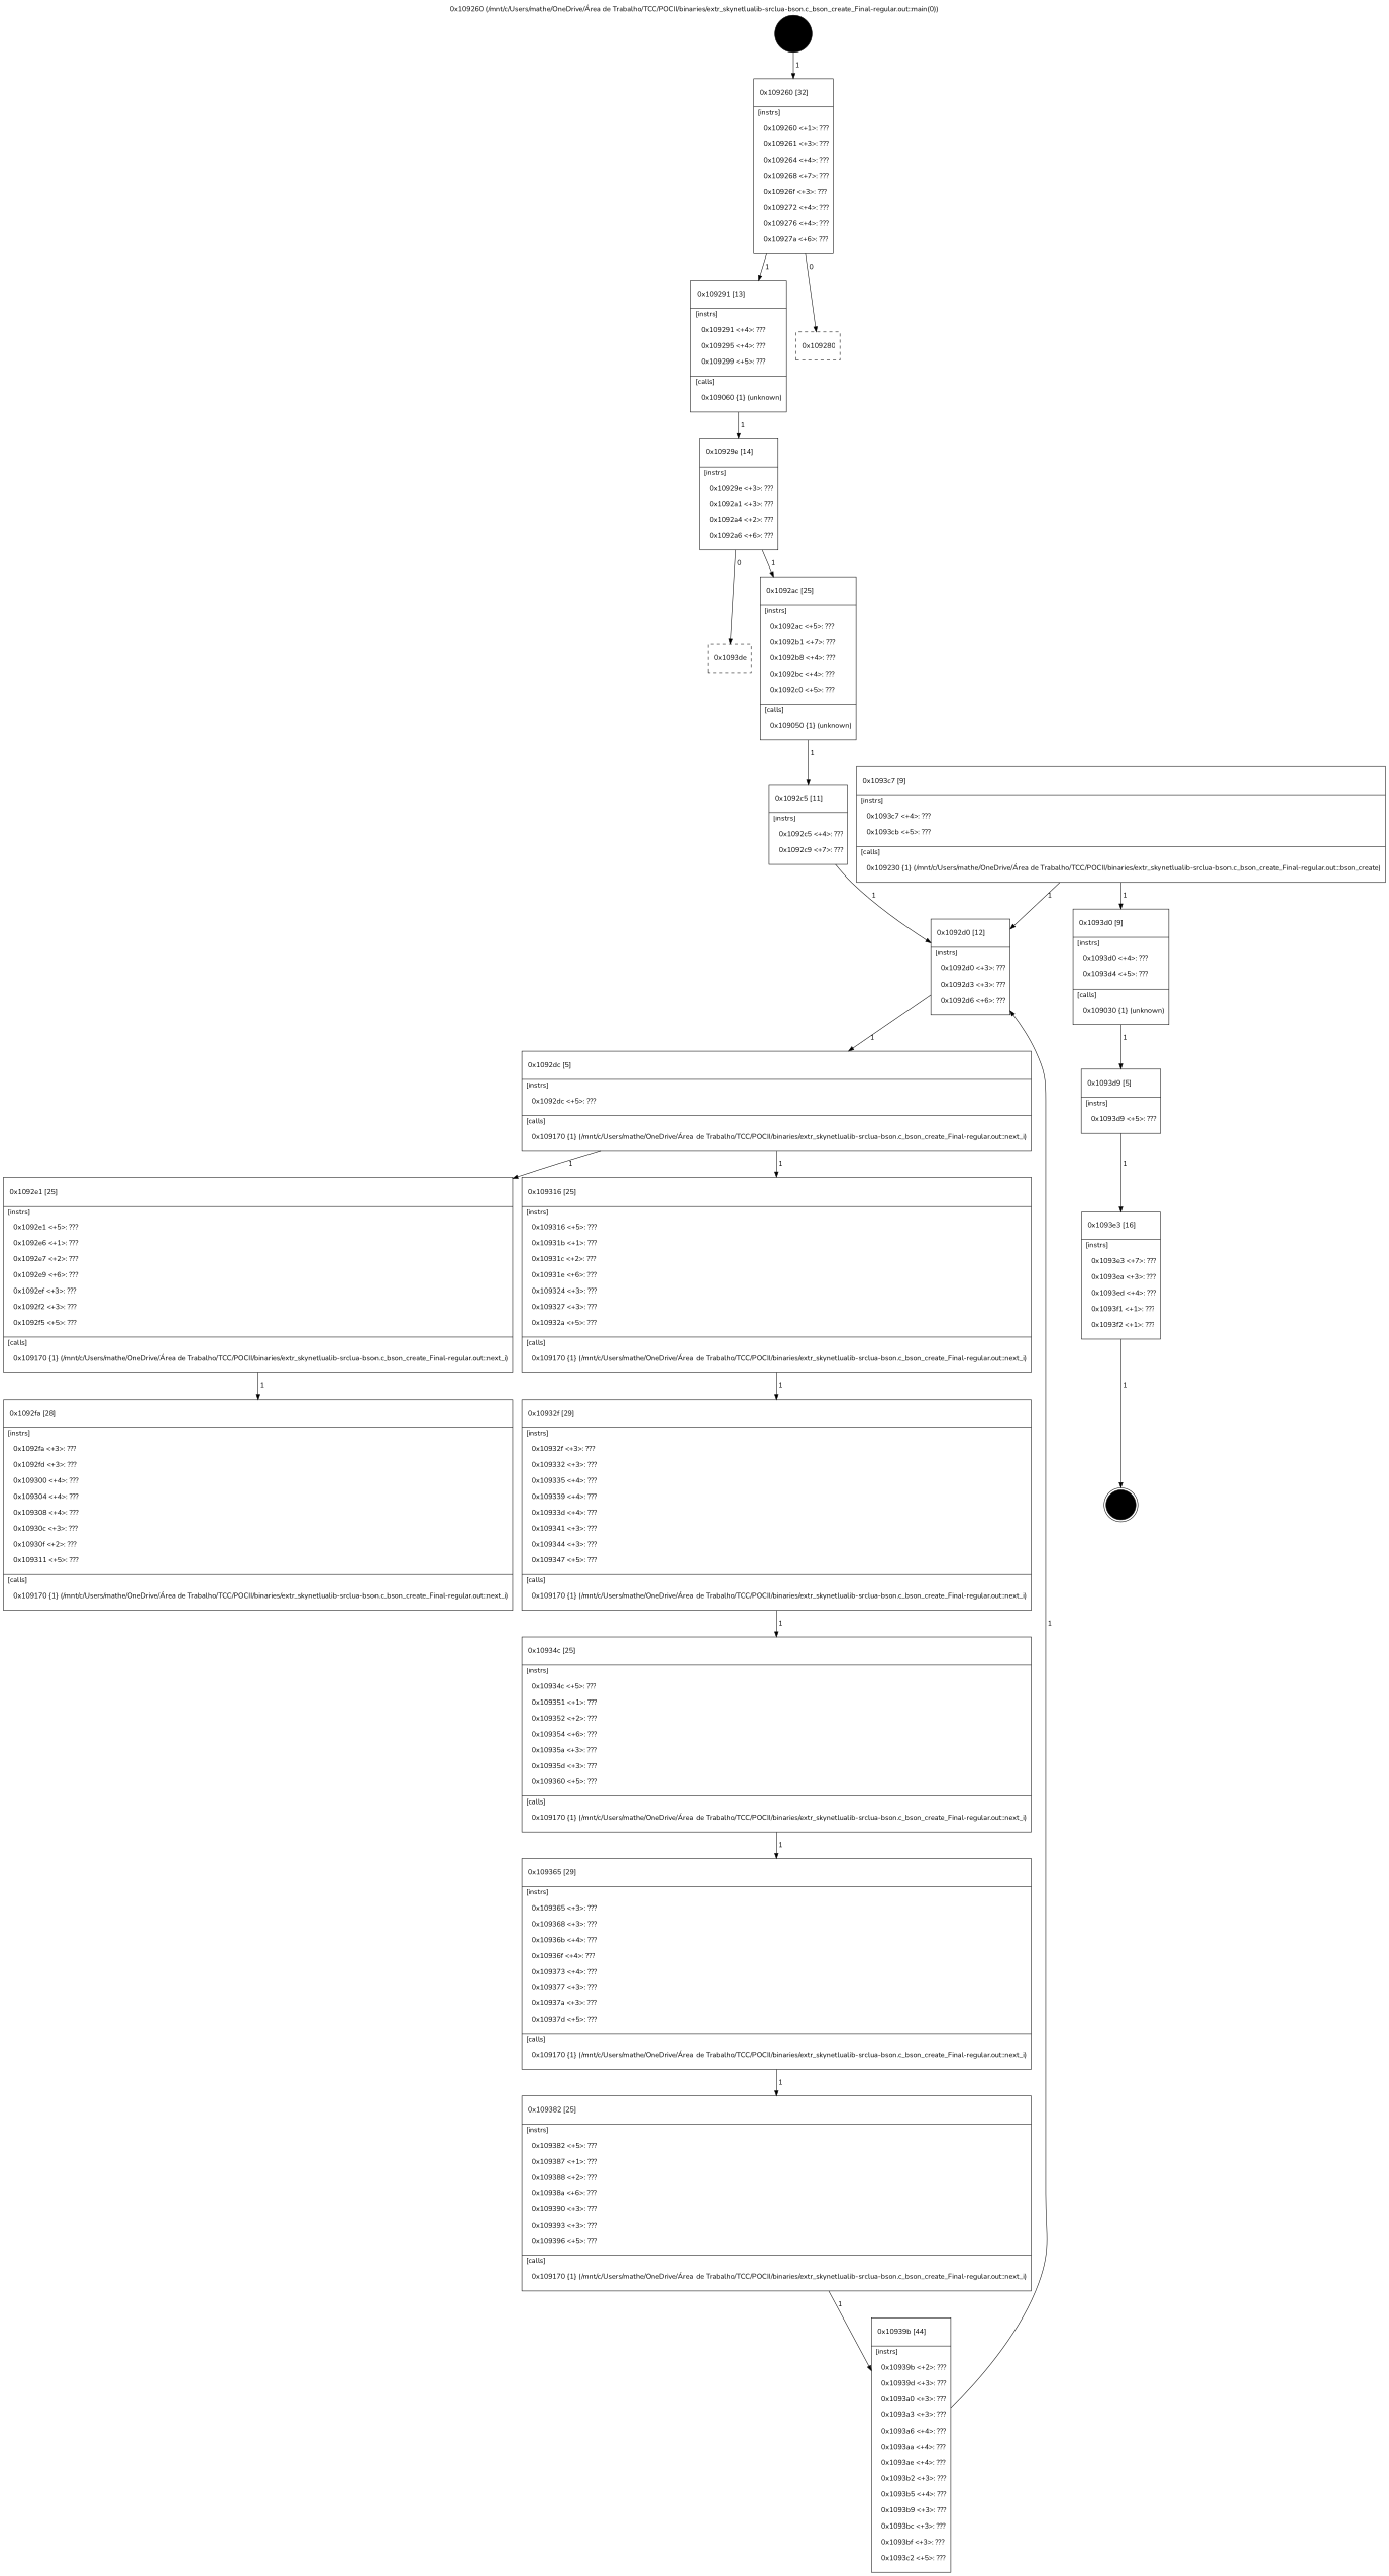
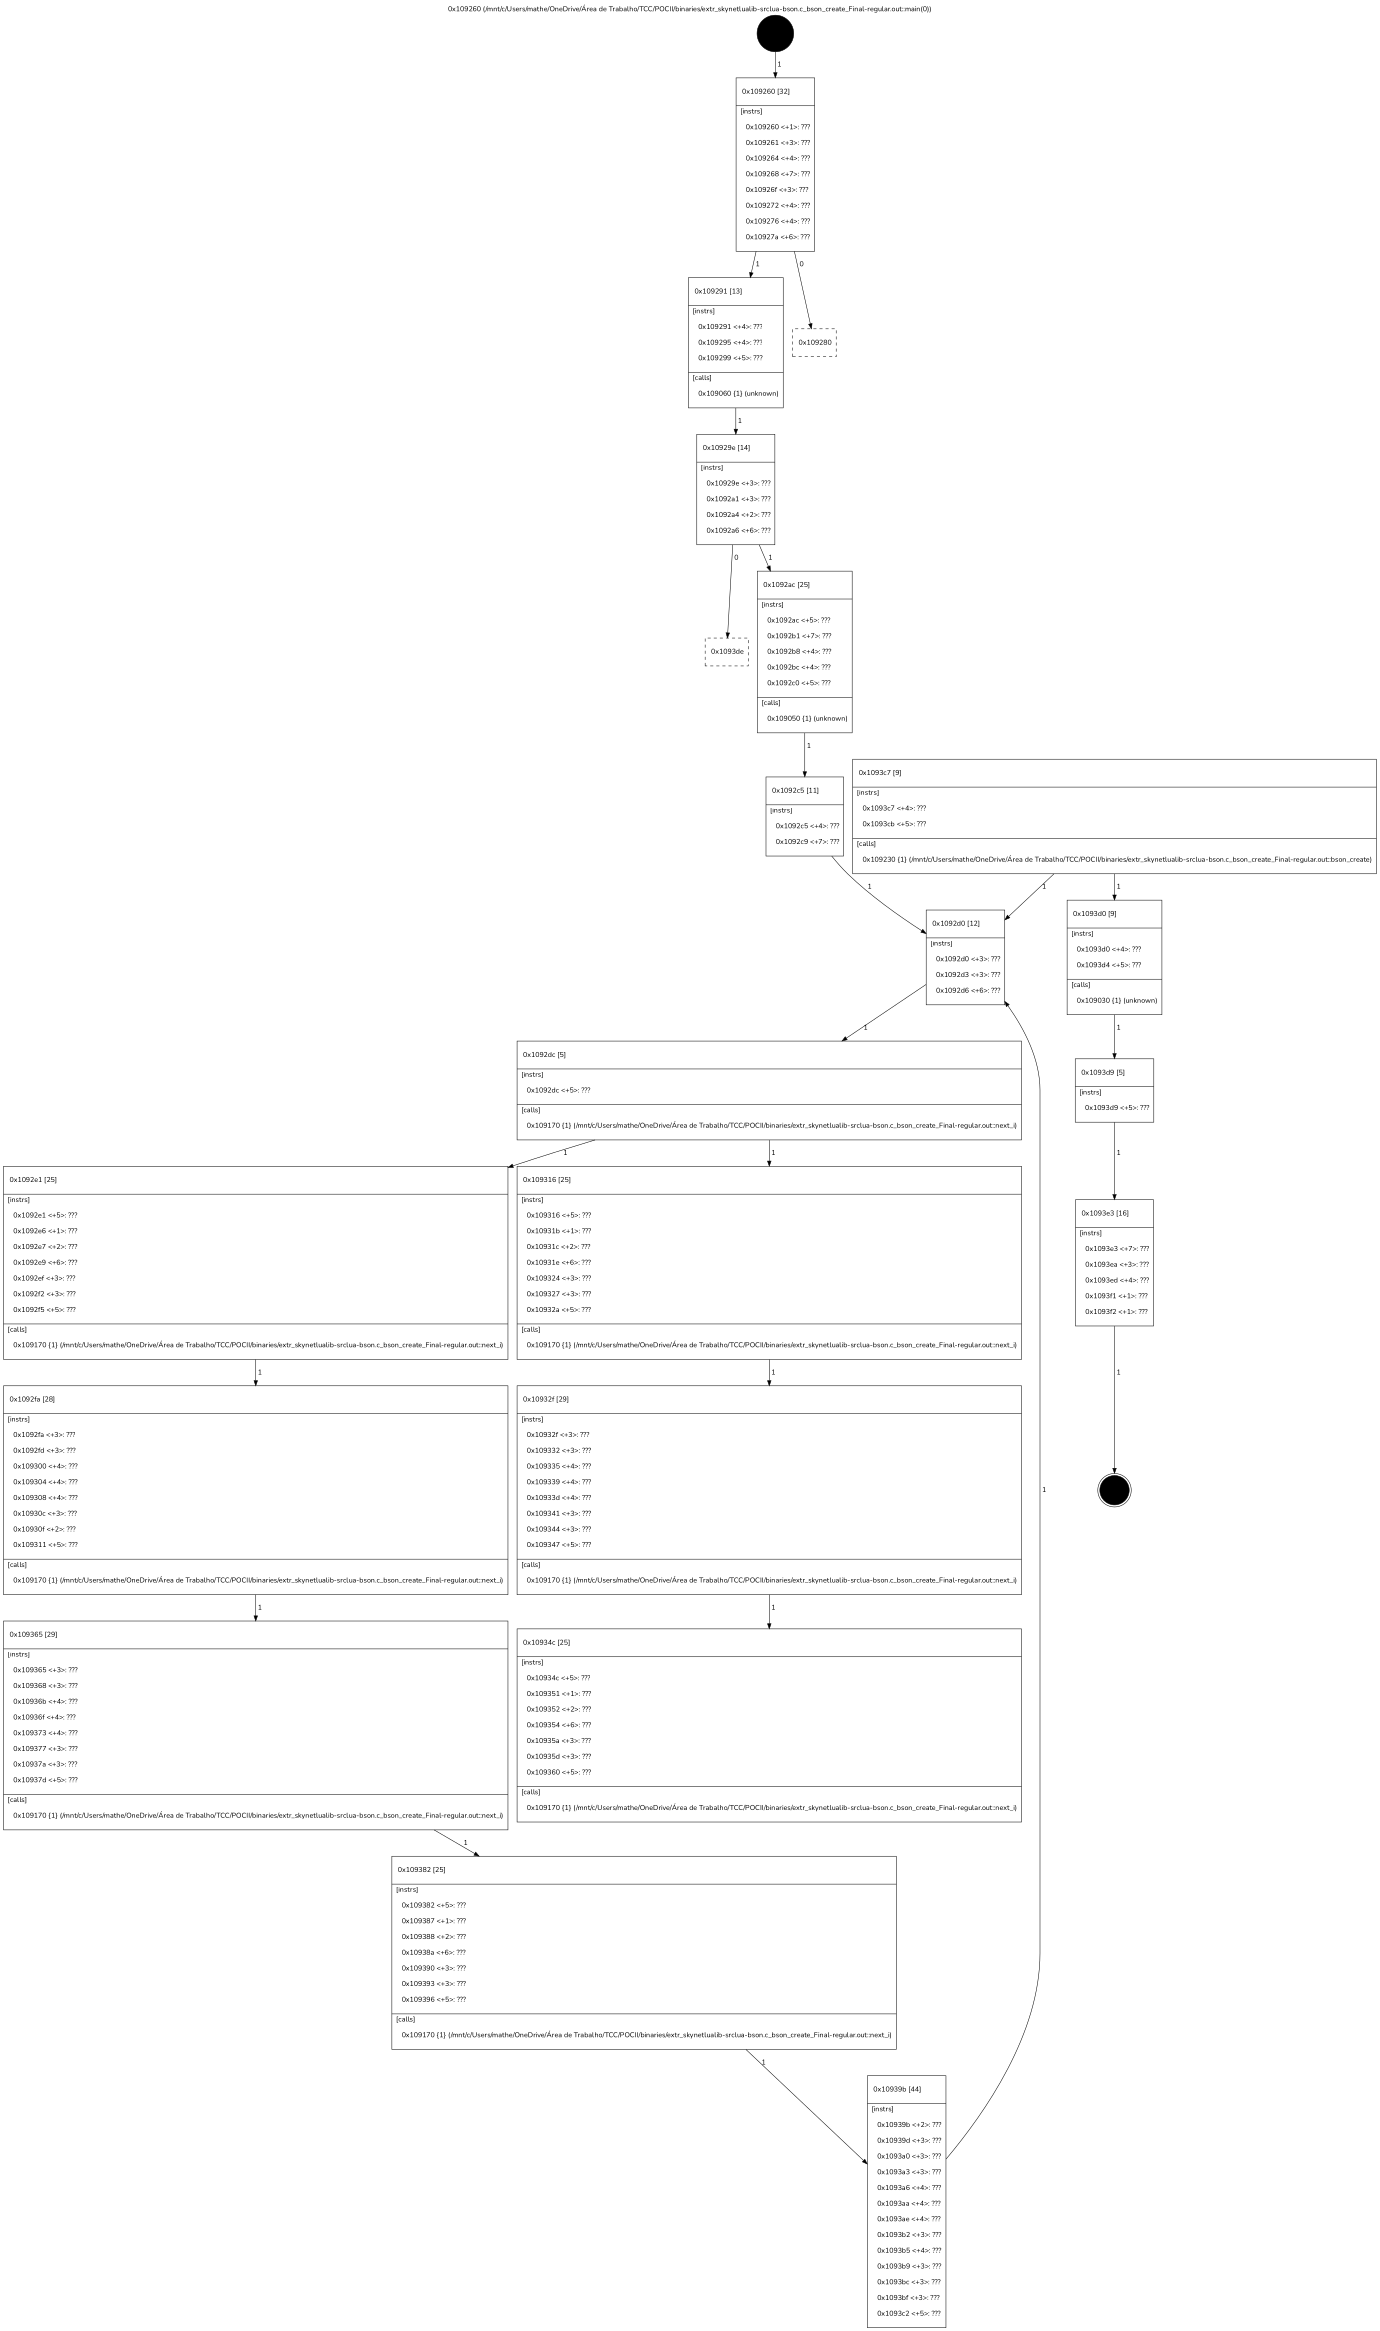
  digraph {
    fontname=Nunito
    label="0x109260 (/mnt/c/Users/mathe/OneDrive/Área de Trabalho/TCC/POCII/binaries/extr_skynetlualib-srclua-bson.c_bson_create_Final-regular.out::main(0))"
    labelloc=t
    node [fontname=Nunito shape=record]
    edge [fontname=Nunito]
    Entry [fillcolor=black height=0.3 shape=circle style=filled width=0.3]
    n2 [label="{\n     0x109260 [32]\l\n     | [instrs]\l\n     &nbsp;&nbsp;0x109260 \<+1\>: ???\l\n     &nbsp;&nbsp;0x109261 \<+3\>: ???\l\n     &nbsp;&nbsp;0x109264 \<+4\>: ???\l\n     &nbsp;&nbsp;0x109268 \<+7\>: ???\l\n     &nbsp;&nbsp;0x10926f \<+3\>: ???\l\n     &nbsp;&nbsp;0x109272 \<+4\>: ???\l\n     &nbsp;&nbsp;0x109276 \<+4\>: ???\l\n     &nbsp;&nbsp;0x10927a \<+6\>: ???\l\n  }"]
    n3 [label="{\n     0x109291 [13]\l\n     | [instrs]\l\n     &nbsp;&nbsp;0x109291 \<+4\>: ???\l\n     &nbsp;&nbsp;0x109295 \<+4\>: ???\l\n     &nbsp;&nbsp;0x109299 \<+5\>: ???\l\n     | [calls]\l\n     &nbsp;&nbsp;0x109060 \{1\} (unknown)\l\n  }"]
    n4 [label="{\n     0x109280\l\n  }" style=dashed]
    n5 [label="{\n     0x10929e [14]\l\n     | [instrs]\l\n     &nbsp;&nbsp;0x10929e \<+3\>: ???\l\n     &nbsp;&nbsp;0x1092a1 \<+3\>: ???\l\n     &nbsp;&nbsp;0x1092a4 \<+2\>: ???\l\n     &nbsp;&nbsp;0x1092a6 \<+6\>: ???\l\n  }"]
    n6 [label="{\n     0x1093de\l\n  }" style=dashed]
    n7 [label="{\n     0x1092ac [25]\l\n     | [instrs]\l\n     &nbsp;&nbsp;0x1092ac \<+5\>: ???\l\n     &nbsp;&nbsp;0x1092b1 \<+7\>: ???\l\n     &nbsp;&nbsp;0x1092b8 \<+4\>: ???\l\n     &nbsp;&nbsp;0x1092bc \<+4\>: ???\l\n     &nbsp;&nbsp;0x1092c0 \<+5\>: ???\l\n     | [calls]\l\n     &nbsp;&nbsp;0x109050 \{1\} (unknown)\l\n  }"]
    n8 [label="{\n     0x1092c5 [11]\l\n     | [instrs]\l\n     &nbsp;&nbsp;0x1092c5 \<+4\>: ???\l\n     &nbsp;&nbsp;0x1092c9 \<+7\>: ???\l\n  }"]
    n9 [label="{\n     0x1092d0 [12]\l\n     | [instrs]\l\n     &nbsp;&nbsp;0x1092d0 \<+3\>: ???\l\n     &nbsp;&nbsp;0x1092d3 \<+3\>: ???\l\n     &nbsp;&nbsp;0x1092d6 \<+6\>: ???\l\n  }"]
    Exit [fillcolor=black height=0.3 peripheries=2 shape=circle style=filled width=0.3]
    n11 [label="{\n     0x1092dc [5]\l\n     | [instrs]\l\n     &nbsp;&nbsp;0x1092dc \<+5\>: ???\l\n     | [calls]\l\n     &nbsp;&nbsp;0x109170 \{1\} (/mnt/c/Users/mathe/OneDrive/Área de Trabalho/TCC/POCII/binaries/extr_skynetlualib-srclua-bson.c_bson_create_Final-regular.out::next_i)\l\n  }"]
    n12 [label="{\n     0x1093c7 [9]\l\n     | [instrs]\l\n     &nbsp;&nbsp;0x1093c7 \<+4\>: ???\l\n     &nbsp;&nbsp;0x1093cb \<+5\>: ???\l\n     | [calls]\l\n     &nbsp;&nbsp;0x109230 \{1\} (/mnt/c/Users/mathe/OneDrive/Área de Trabalho/TCC/POCII/binaries/extr_skynetlualib-srclua-bson.c_bson_create_Final-regular.out::bson_create)\l\n  }"]
    n13 [label="{\n     0x1093d0 [9]\l\n     | [instrs]\l\n     &nbsp;&nbsp;0x1093d0 \<+4\>: ???\l\n     &nbsp;&nbsp;0x1093d4 \<+5\>: ???\l\n     | [calls]\l\n     &nbsp;&nbsp;0x109030 \{1\} (unknown)\l\n  }"]
    n14 [label="{\n     0x1092e1 [25]\l\n     | [instrs]\l\n     &nbsp;&nbsp;0x1092e1 \<+5\>: ???\l\n     &nbsp;&nbsp;0x1092e6 \<+1\>: ???\l\n     &nbsp;&nbsp;0x1092e7 \<+2\>: ???\l\n     &nbsp;&nbsp;0x1092e9 \<+6\>: ???\l\n     &nbsp;&nbsp;0x1092ef \<+3\>: ???\l\n     &nbsp;&nbsp;0x1092f2 \<+3\>: ???\l\n     &nbsp;&nbsp;0x1092f5 \<+5\>: ???\l\n     | [calls]\l\n     &nbsp;&nbsp;0x109170 \{1\} (/mnt/c/Users/mathe/OneDrive/Área de Trabalho/TCC/POCII/binaries/extr_skynetlualib-srclua-bson.c_bson_create_Final-regular.out::next_i)\l\n  }"]
    n15 [label="{\n     0x109316 [25]\l\n     | [instrs]\l\n     &nbsp;&nbsp;0x109316 \<+5\>: ???\l\n     &nbsp;&nbsp;0x10931b \<+1\>: ???\l\n     &nbsp;&nbsp;0x10931c \<+2\>: ???\l\n     &nbsp;&nbsp;0x10931e \<+6\>: ???\l\n     &nbsp;&nbsp;0x109324 \<+3\>: ???\l\n     &nbsp;&nbsp;0x109327 \<+3\>: ???\l\n     &nbsp;&nbsp;0x10932a \<+5\>: ???\l\n     | [calls]\l\n     &nbsp;&nbsp;0x109170 \{1\} (/mnt/c/Users/mathe/OneDrive/Área de Trabalho/TCC/POCII/binaries/extr_skynetlualib-srclua-bson.c_bson_create_Final-regular.out::next_i)\l\n  }"]
    n16 [label="{\n     0x1093d9 [5]\l\n     | [instrs]\l\n     &nbsp;&nbsp;0x1093d9 \<+5\>: ???\l\n  }"]
    n17 [label="{\n     0x1092fa [28]\l\n     | [instrs]\l\n     &nbsp;&nbsp;0x1092fa \<+3\>: ???\l\n     &nbsp;&nbsp;0x1092fd \<+3\>: ???\l\n     &nbsp;&nbsp;0x109300 \<+4\>: ???\l\n     &nbsp;&nbsp;0x109304 \<+4\>: ???\l\n     &nbsp;&nbsp;0x109308 \<+4\>: ???\l\n     &nbsp;&nbsp;0x10930c \<+3\>: ???\l\n     &nbsp;&nbsp;0x10930f \<+2\>: ???\l\n     &nbsp;&nbsp;0x109311 \<+5\>: ???\l\n     | [calls]\l\n     &nbsp;&nbsp;0x109170 \{1\} (/mnt/c/Users/mathe/OneDrive/Área de Trabalho/TCC/POCII/binaries/extr_skynetlualib-srclua-bson.c_bson_create_Final-regular.out::next_i)\l\n  }"]
    n18 [label="{\n     0x10932f [29]\l\n     | [instrs]\l\n     &nbsp;&nbsp;0x10932f \<+3\>: ???\l\n     &nbsp;&nbsp;0x109332 \<+3\>: ???\l\n     &nbsp;&nbsp;0x109335 \<+4\>: ???\l\n     &nbsp;&nbsp;0x109339 \<+4\>: ???\l\n     &nbsp;&nbsp;0x10933d \<+4\>: ???\l\n     &nbsp;&nbsp;0x109341 \<+3\>: ???\l\n     &nbsp;&nbsp;0x109344 \<+3\>: ???\l\n     &nbsp;&nbsp;0x109347 \<+5\>: ???\l\n     | [calls]\l\n     &nbsp;&nbsp;0x109170 \{1\} (/mnt/c/Users/mathe/OneDrive/Área de Trabalho/TCC/POCII/binaries/extr_skynetlualib-srclua-bson.c_bson_create_Final-regular.out::next_i)\l\n  }"]
    n19 [label="{\n     0x10934c [25]\l\n     | [instrs]\l\n     &nbsp;&nbsp;0x10934c \<+5\>: ???\l\n     &nbsp;&nbsp;0x109351 \<+1\>: ???\l\n     &nbsp;&nbsp;0x109352 \<+2\>: ???\l\n     &nbsp;&nbsp;0x109354 \<+6\>: ???\l\n     &nbsp;&nbsp;0x10935a \<+3\>: ???\l\n     &nbsp;&nbsp;0x10935d \<+3\>: ???\l\n     &nbsp;&nbsp;0x109360 \<+5\>: ???\l\n     | [calls]\l\n     &nbsp;&nbsp;0x109170 \{1\} (/mnt/c/Users/mathe/OneDrive/Área de Trabalho/TCC/POCII/binaries/extr_skynetlualib-srclua-bson.c_bson_create_Final-regular.out::next_i)\l\n  }"]
    n20 [label="{\n     0x109365 [29]\l\n     | [instrs]\l\n     &nbsp;&nbsp;0x109365 \<+3\>: ???\l\n     &nbsp;&nbsp;0x109368 \<+3\>: ???\l\n     &nbsp;&nbsp;0x10936b \<+4\>: ???\l\n     &nbsp;&nbsp;0x10936f \<+4\>: ???\l\n     &nbsp;&nbsp;0x109373 \<+4\>: ???\l\n     &nbsp;&nbsp;0x109377 \<+3\>: ???\l\n     &nbsp;&nbsp;0x10937a \<+3\>: ???\l\n     &nbsp;&nbsp;0x10937d \<+5\>: ???\l\n     | [calls]\l\n     &nbsp;&nbsp;0x109170 \{1\} (/mnt/c/Users/mathe/OneDrive/Área de Trabalho/TCC/POCII/binaries/extr_skynetlualib-srclua-bson.c_bson_create_Final-regular.out::next_i)\l\n  }"]
    n21 [label="{\n     0x109382 [25]\l\n     | [instrs]\l\n     &nbsp;&nbsp;0x109382 \<+5\>: ???\l\n     &nbsp;&nbsp;0x109387 \<+1\>: ???\l\n     &nbsp;&nbsp;0x109388 \<+2\>: ???\l\n     &nbsp;&nbsp;0x10938a \<+6\>: ???\l\n     &nbsp;&nbsp;0x109390 \<+3\>: ???\l\n     &nbsp;&nbsp;0x109393 \<+3\>: ???\l\n     &nbsp;&nbsp;0x109396 \<+5\>: ???\l\n     | [calls]\l\n     &nbsp;&nbsp;0x109170 \{1\} (/mnt/c/Users/mathe/OneDrive/Área de Trabalho/TCC/POCII/binaries/extr_skynetlualib-srclua-bson.c_bson_create_Final-regular.out::next_i)\l\n  }"]
    n22 [label="{\n     0x10939b [44]\l\n     | [instrs]\l\n     &nbsp;&nbsp;0x10939b \<+2\>: ???\l\n     &nbsp;&nbsp;0x10939d \<+3\>: ???\l\n     &nbsp;&nbsp;0x1093a0 \<+3\>: ???\l\n     &nbsp;&nbsp;0x1093a3 \<+3\>: ???\l\n     &nbsp;&nbsp;0x1093a6 \<+4\>: ???\l\n     &nbsp;&nbsp;0x1093aa \<+4\>: ???\l\n     &nbsp;&nbsp;0x1093ae \<+4\>: ???\l\n     &nbsp;&nbsp;0x1093b2 \<+3\>: ???\l\n     &nbsp;&nbsp;0x1093b5 \<+4\>: ???\l\n     &nbsp;&nbsp;0x1093b9 \<+3\>: ???\l\n     &nbsp;&nbsp;0x1093bc \<+3\>: ???\l\n     &nbsp;&nbsp;0x1093bf \<+3\>: ???\l\n     &nbsp;&nbsp;0x1093c2 \<+5\>: ???\l\n  }"]
    n23 [label="{\n     0x1093e3 [16]\l\n     | [instrs]\l\n     &nbsp;&nbsp;0x1093e3 \<+7\>: ???\l\n     &nbsp;&nbsp;0x1093ea \<+3\>: ???\l\n     &nbsp;&nbsp;0x1093ed \<+4\>: ???\l\n     &nbsp;&nbsp;0x1093f1 \<+1\>: ???\l\n     &nbsp;&nbsp;0x1093f2 \<+1\>: ???\l\n  }"]
    Entry -> n2 [label=" 1"]
    n2 -> n3 [label=" 1"]
    n2 -> n4 [label=" 0"]
    n3 -> n5 [label=" 1"]
    n5 -> n6 [label=" 0"]
    n5 -> n7 [label=" 1"]
    n7 -> n8 [label=" 1"]
    n8 -> n9 [label=" 1"]
    n9 -> n11 [label=" 1"]
    n11 -> n14 [label=" 1"]
    n11 -> n15 [label=" 1"]
    n12 -> n9 [label=" 1"]
    n12 -> n13 [label=" 1"]
    n13 -> n16 [label=" 1"]
    n14 -> n17 [label=" 1"]
    n15 -> n18 [label=" 1"]
    n16 -> n23 [label=" 1"]
    n18 -> n19 [label=" 1"]
-   n19 -> n20 [label=" 1"]
+   n17 -> n20 [label=" 1"]
    n20 -> n21 [label=" 1"]
    n21 -> n22 [label=" 1"]
    n22 -> n9 [label=" 1"]
    n23 -> Exit [label=" 1"]
  }
